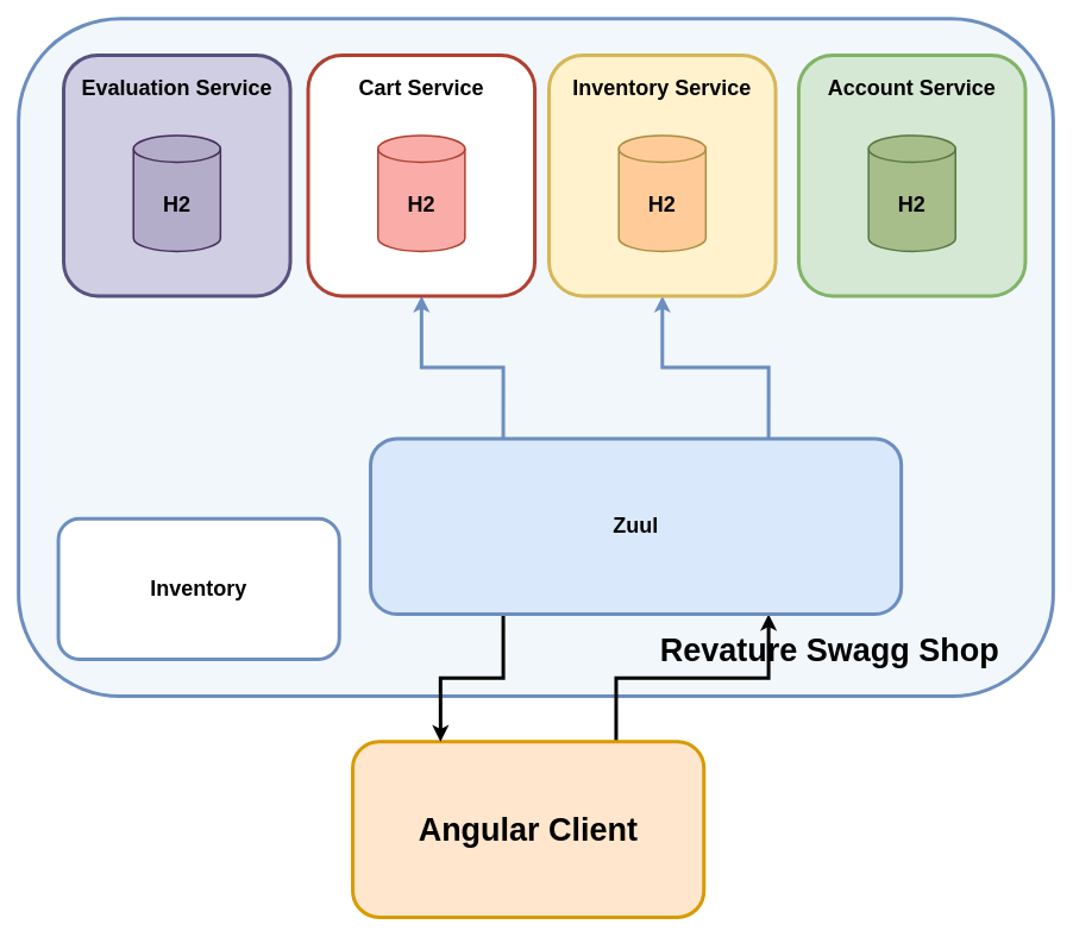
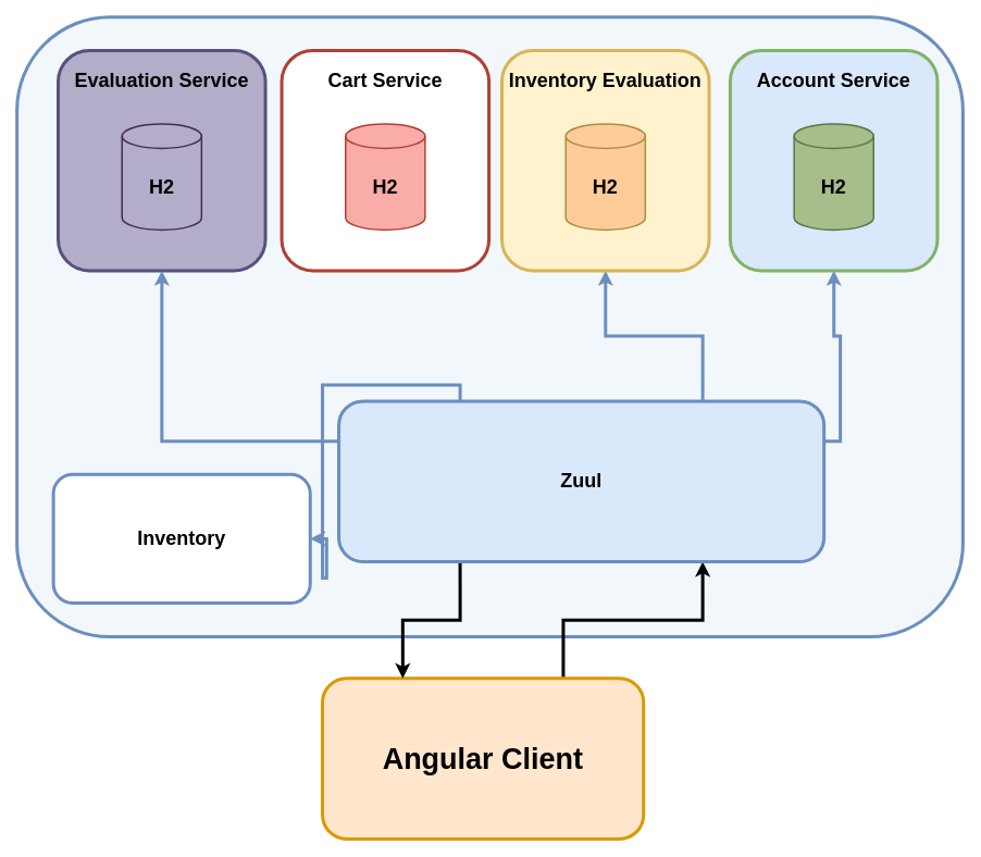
  <mxCell id="0" />
  <mxCell id="1" parent="0" />
  <mxCell id="2" value="" style="rounded=1;whiteSpace=wrap;html=1;strokeWidth=4;strokeColor=#6c8ebf;fillColor=#F2F7FC;" parent="1" vertex="1"><mxGeometry x="20.35" y="20" width="1160" height="760" as="geometry" /></mxCell>
  <mxCell id="3" style="edgeStyle=orthogonalEdgeStyle;rounded=0;orthogonalLoop=1;jettySize=auto;html=1;exitX=0.75;exitY=0;exitDx=0;exitDy=0;entryX=0.75;entryY=1;entryDx=0;entryDy=0;strokeWidth=4;" parent="1" source="4" target="12" edge="1"><mxGeometry relative="1" as="geometry" /></mxCell>
  <mxCell id="4" value="&lt;h1 style=&quot;font-size: 36px&quot;&gt;&lt;font style=&quot;font-size: 36px&quot;&gt;Angular Client&lt;/font&gt;&lt;/h1&gt;" style="rounded=1;whiteSpace=wrap;html=1;fillColor=#ffe6cc;strokeColor=#d79b00;strokeWidth=4;" parent="1" vertex="1"><mxGeometry x="395" y="831" width="393.7" height="196.85" as="geometry" /></mxCell>
- <mxCell id="5" value="&lt;h1&gt;&lt;font face=&quot;Helvetica&quot;&gt;Evaluation Service&lt;/font&gt;&lt;/h1&gt;" style="rounded=1;whiteSpace=wrap;html=1;verticalAlign=top;fillColor=#d0cee2;strokeColor=#56517e;aspect=fixed;strokeWidth=4;" parent="1" vertex="1"><mxGeometry x="70.88" y="61" width="254.12" height="270" as="geometry" /></mxCell>
+ <mxCell id="5" value="&lt;h1&gt;&lt;font face=&quot;Helvetica&quot;&gt;Evaluation Service&lt;/font&gt;&lt;/h1&gt;" style="rounded=1;whiteSpace=wrap;html=1;verticalAlign=top;fillColor=#b4adc9;strokeColor=#56517e;aspect=fixed;strokeWidth=4;" parent="1" vertex="1"><mxGeometry x="70.88" y="61" width="254.12" height="270" as="geometry" /></mxCell>
  <mxCell id="6" value="&lt;h1&gt;H2&lt;/h1&gt;" style="shape=cylinder3;whiteSpace=wrap;html=1;boundedLbl=1;backgroundOutline=1;size=15;strokeColor=#432D57;aspect=fixed;strokeWidth=2;fillColor=#B4ADC9;" parent="1" vertex="1"><mxGeometry x="149.19" y="151" width="97.5" height="130" as="geometry" /></mxCell>
  <mxCell id="7" style="edgeStyle=orthogonalEdgeStyle;rounded=0;orthogonalLoop=1;jettySize=auto;html=1;exitX=0.25;exitY=1;exitDx=0;exitDy=0;entryX=0.25;entryY=0;entryDx=0;entryDy=0;strokeWidth=4;" parent="1" source="12" target="4" edge="1"><mxGeometry relative="1" as="geometry" /></mxCell>
- <mxCell id="9" style="edgeStyle=orthogonalEdgeStyle;rounded=0;orthogonalLoop=1;jettySize=auto;html=1;exitX=0.25;exitY=0;exitDx=0;exitDy=0;strokeColor=#6C8EBF;strokeWidth=4;" parent="1" source="12" target="15" edge="1"><mxGeometry relative="1" as="geometry" /></mxCell>
+ <mxCell id="8" style="edgeStyle=orthogonalEdgeStyle;rounded=0;orthogonalLoop=1;jettySize=auto;html=1;exitX=0;exitY=0.25;exitDx=0;exitDy=0;strokeWidth=4;strokeColor=#6C8EBF;" parent="1" source="12" target="5" edge="1"><mxGeometry relative="1" as="geometry" /></mxCell>
+ <mxCell id="9" style="edgeStyle=orthogonalEdgeStyle;rounded=0;orthogonalLoop=1;jettySize=auto;html=1;exitX=0.25;exitY=0;exitDx=0;exitDy=0;strokeColor=#6C8EBF;strokeWidth=4;" parent="1" source="12" target="13" edge="1"><mxGeometry relative="1" as="geometry" /></mxCell>
  <mxCell id="10" style="edgeStyle=orthogonalEdgeStyle;rounded=0;orthogonalLoop=1;jettySize=auto;html=1;exitX=0.75;exitY=0;exitDx=0;exitDy=0;strokeColor=#6C8EBF;strokeWidth=4;" parent="1" source="12" target="17" edge="1"><mxGeometry relative="1" as="geometry" /></mxCell>
+ <mxCell id="11" style="edgeStyle=orthogonalEdgeStyle;rounded=0;orthogonalLoop=1;jettySize=auto;html=1;exitX=1;exitY=0.25;exitDx=0;exitDy=0;strokeColor=#6C8EBF;strokeWidth=4;" parent="1" source="12" target="19" edge="1"><mxGeometry relative="1" as="geometry" /></mxCell>
  <mxCell id="12" value="&lt;h1&gt;Zuul&lt;/h1&gt;" style="rounded=1;whiteSpace=wrap;html=1;fillColor=#dae8fc;strokeColor=#6c8ebf;strokeWidth=4;" parent="1" vertex="1"><mxGeometry x="415" y="491" width="595" height="196.85" as="geometry" /></mxCell>
  <mxCell id="13" value="&lt;h1&gt;Inventory&lt;/h1&gt;" style="rounded=1;whiteSpace=wrap;html=1;strokeWidth=4;strokeColor=#6C8EBF;" parent="1" vertex="1"><mxGeometry x="65" y="581" width="314.96" height="157.48" as="geometry" /></mxCell>
- <mxCell id="14" value="&lt;h1&gt;&lt;font style=&quot;font-size: 36px&quot;&gt;Revature Swagg Shop&lt;/font&gt;&lt;/h1&gt;" style="text;html=1;fillColor=none;align=center;verticalAlign=middle;whiteSpace=wrap;rounded=0;" parent="1" vertex="1"><mxGeometry x="735" y="718.48" width="390" height="20" as="geometry" /></mxCell>
  <mxCell id="15" value="&lt;h1&gt;&lt;font face=&quot;Helvetica&quot;&gt;Cart Service&lt;/font&gt;&lt;/h1&gt;" style="rounded=1;whiteSpace=wrap;html=1;verticalAlign=top;fillColor=#ffffff;strokeColor=#ae4132;aspect=fixed;strokeWidth=4;" parent="1" vertex="1"><mxGeometry x="345" y="61" width="254.12" height="270" as="geometry" /></mxCell>
  <mxCell id="16" value="&lt;h1&gt;H2&lt;/h1&gt;" style="shape=cylinder3;whiteSpace=wrap;html=1;boundedLbl=1;backgroundOutline=1;size=15;strokeColor=#ae4132;aspect=fixed;strokeWidth=2;fillColor=#FAADA8;" parent="1" vertex="1"><mxGeometry x="423.31" y="151" width="97.5" height="130" as="geometry" /></mxCell>
- <mxCell id="17" value="&lt;h1&gt;&lt;font face=&quot;Helvetica&quot;&gt;Inventory Service&lt;/font&gt;&lt;/h1&gt;" style="rounded=1;whiteSpace=wrap;html=1;verticalAlign=top;fillColor=#fff2cc;strokeColor=#d6b656;aspect=fixed;strokeWidth=4;" parent="1" vertex="1"><mxGeometry x="615" y="61" width="254.12" height="270" as="geometry" /></mxCell>
+ <mxCell id="17" value="&lt;h1&gt;&lt;font face=&quot;Helvetica&quot;&gt;Inventory Evaluation&lt;/font&gt;&lt;/h1&gt;" style="rounded=1;whiteSpace=wrap;html=1;verticalAlign=top;fillColor=#fff2cc;strokeColor=#d6b656;aspect=fixed;strokeWidth=4;" parent="1" vertex="1"><mxGeometry x="615" y="61" width="254.12" height="270" as="geometry" /></mxCell>
  <mxCell id="18" value="&lt;h1&gt;H2&lt;/h1&gt;" style="shape=cylinder3;whiteSpace=wrap;html=1;boundedLbl=1;backgroundOutline=1;size=15;fillColor=#ffcc99;aspect=fixed;strokeWidth=2;strokeColor=#A88F44;" parent="1" vertex="1"><mxGeometry x="693.31" y="151" width="97.5" height="130" as="geometry" /></mxCell>
- <mxCell id="19" value="&lt;h1&gt;&lt;font face=&quot;Helvetica&quot;&gt;Account Service&lt;/font&gt;&lt;/h1&gt;" style="rounded=1;whiteSpace=wrap;html=1;verticalAlign=top;fillColor=#d5e8d4;aspect=fixed;strokeWidth=4;strokeColor=#82B366;" parent="1" vertex="1"><mxGeometry x="895" y="61" width="254.12" height="270" as="geometry" /></mxCell>
+ <mxCell id="19" value="&lt;h1&gt;&lt;font face=&quot;Helvetica&quot;&gt;Account Service&lt;/font&gt;&lt;/h1&gt;" style="rounded=1;whiteSpace=wrap;html=1;verticalAlign=top;fillColor=#dae8fc;aspect=fixed;strokeWidth=4;strokeColor=#82B366;" parent="1" vertex="1"><mxGeometry x="895" y="61" width="254.12" height="270" as="geometry" /></mxCell>
  <mxCell id="20" value="&lt;h1&gt;H2&lt;/h1&gt;" style="shape=cylinder3;whiteSpace=wrap;html=1;boundedLbl=1;backgroundOutline=1;size=15;aspect=fixed;strokeWidth=2;fillColor=#A7BD8A;strokeColor=#577844;" parent="1" vertex="1"><mxGeometry x="973.31" y="151" width="97.5" height="130" as="geometry" /></mxCell>
